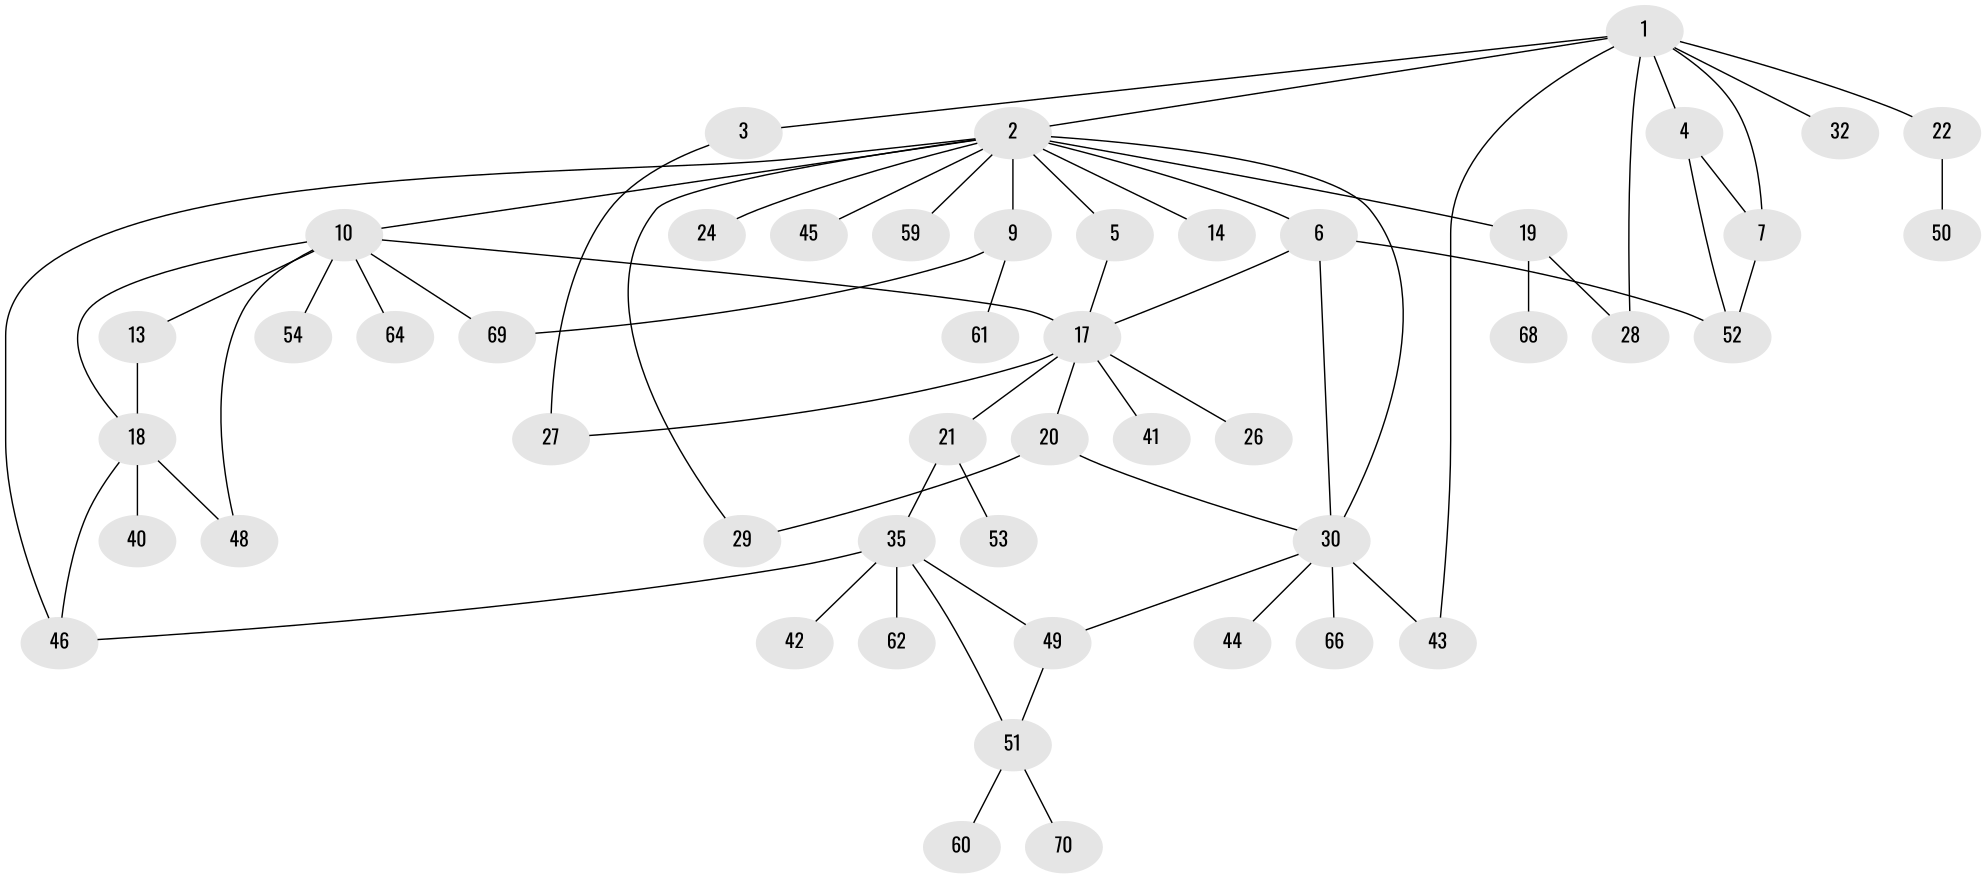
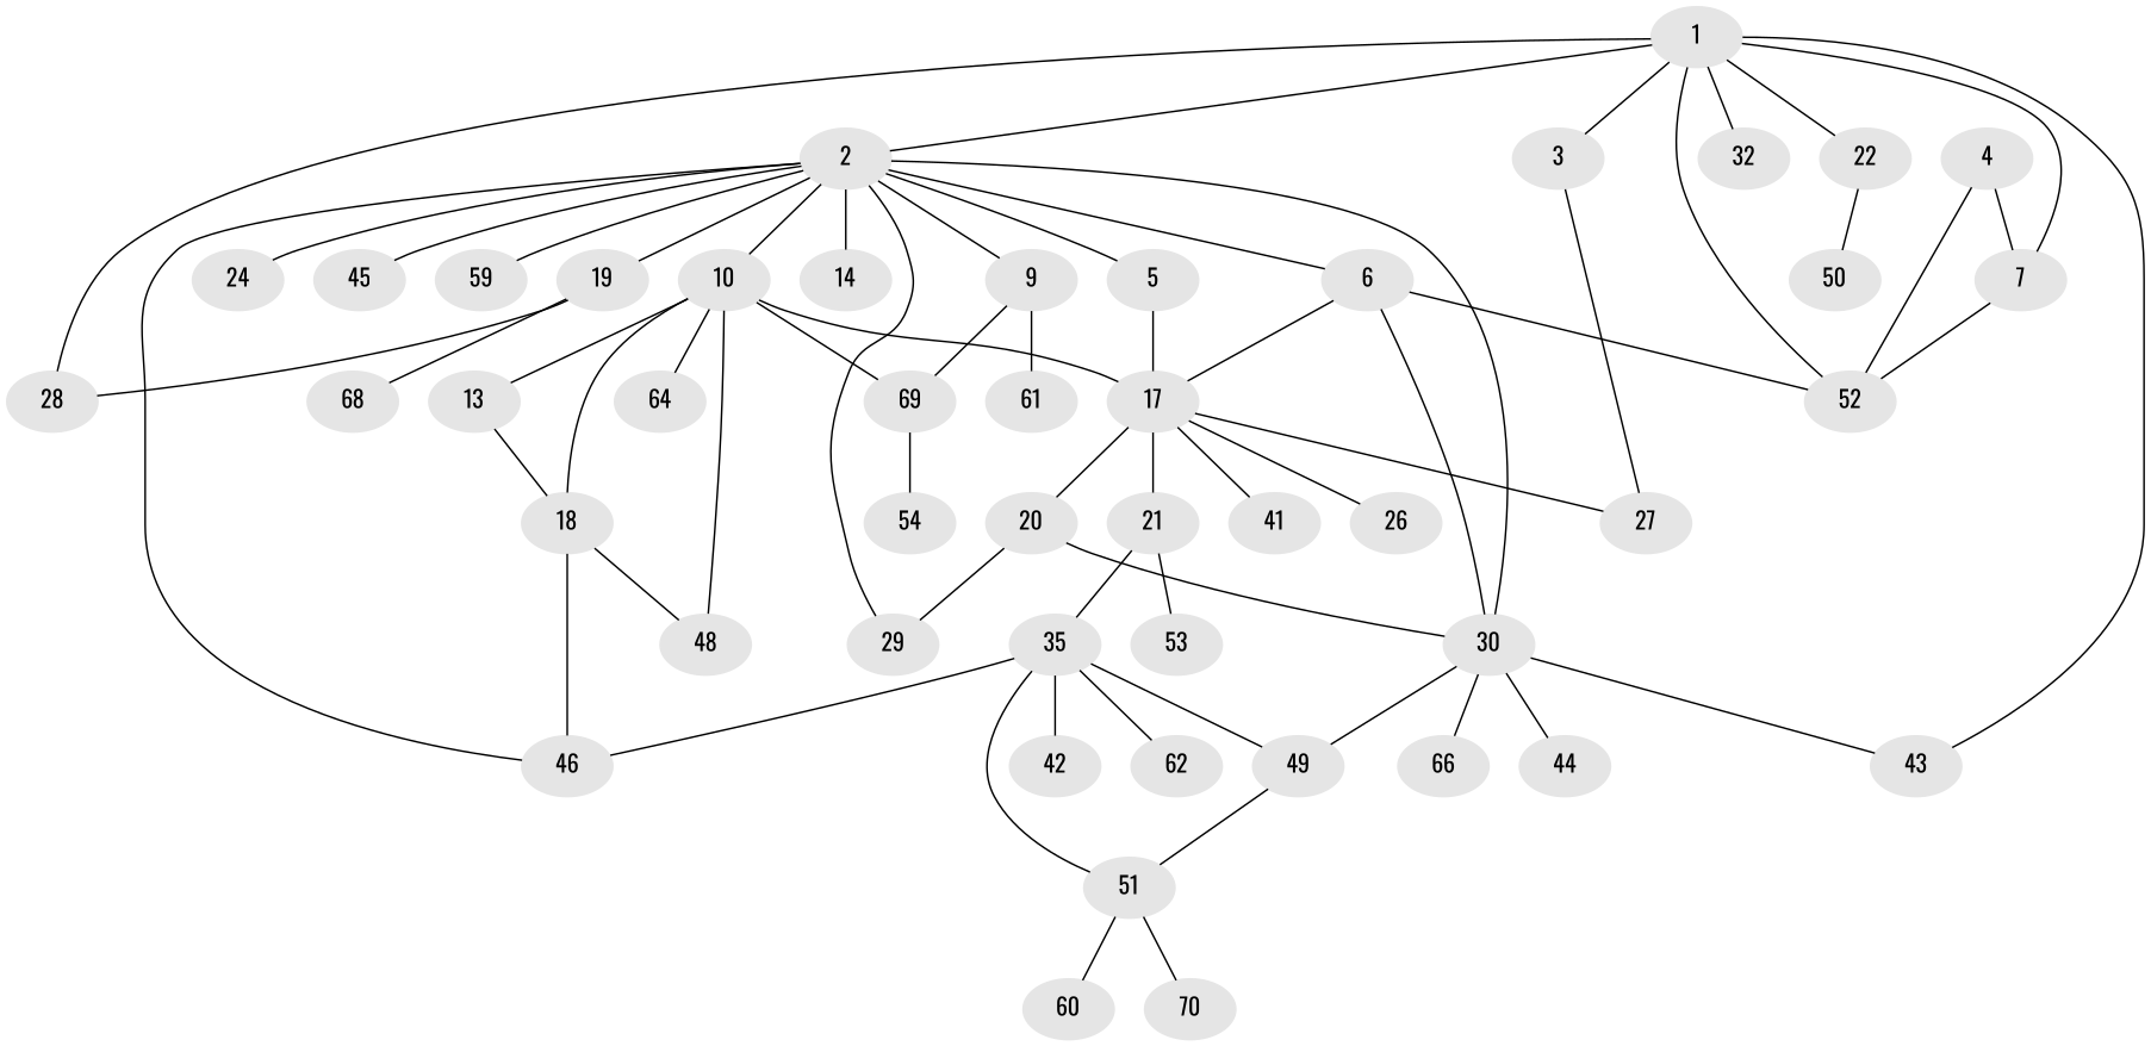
  graph {
    fontname=Oswald
    node [color=gray90 fontname=Oswald style=filled]
    edge [fontname=Oswald]
    1 [super="+11"]
    2 [super="+8"]
    3 [super="+15"]
    4 [super="+56"]
    7
    n6 [label=32]
    22 [super="+25"]
    28 [super="+63"]
    43
    5 [super="+32"]
    6 [super="+47"]
    9 [super="+16"]
    10 [super="+23"]
    14 [super="+34"]
    19 [super="+67"]
    24
    29 [super="+71"]
    30 [super="+31"]
    45
    46
    59
    27 [super="+33"]
    52 [super="+65"]
    50
    17 [super="+38"]
    61
    69
    13
    18 [super="+57"]
    48
    54
    64
    68
    44
    49
    66
    20 [super="+37"]
    21 [super="+39"]
    26 [super="+55"]
    41
-   40
    35 [super="+36"]
    53
    42
    51 [super="+58"]
    62
    60
    70
    1 -- 2
    1 -- 3
-   1 -- 4
+   1 -- 52
    1 -- 7
    1 -- n6
    1 -- 22
    1 -- 28
    1 -- 43
    2 -- 5
    2 -- 6
    2 -- 9
    2 -- 10
    2 -- 14
    2 -- 19
    2 -- 24
    2 -- 29
    2 -- 30
    2 -- 45
    2 -- 46
    2 -- 59
    3 -- 27
    4 -- 7
    4 -- 52
    7 -- 52
    22 -- 50
    5 -- 17
    6 -- 30
    6 -- 52
    6 -- 17
    9 -- 61
    9 -- 69
    10 -- 17
    10 -- 69
    10 -- 13
    10 -- 18
    10 -- 48
-   10 -- 54
+   69 -- 54
    10 -- 64
    19 -- 28
    19 -- 68
    30 -- 43
    30 -- 44
    30 -- 49
    30 -- 66
    17 -- 27
    17 -- 20
    17 -- 21 [weight=2]
    17 -- 26
    17 -- 41
    13 -- 18
    18 -- 46
    18 -- 48
-   18 -- 40
    49 -- 51
    20 -- 29
    20 -- 30
    21 -- 35
    21 -- 53
    35 -- 46
    35 -- 49
    35 -- 42
    35 -- 51
    35 -- 62
    51 -- 60
    51 -- 70
  }
